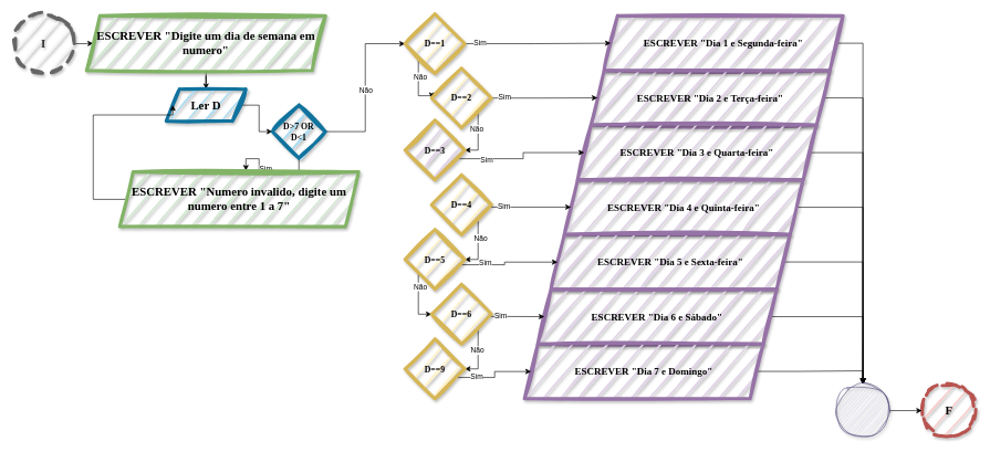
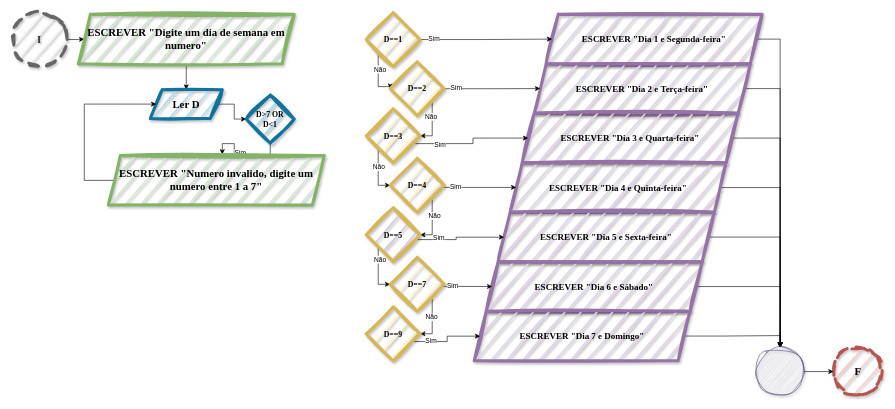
  <mxCell id="0" />
  <mxCell id="1" parent="0" />
  <mxCell id="2" value="" style="edgeStyle=orthogonalEdgeStyle;rounded=0;orthogonalLoop=1;jettySize=auto;html=1;entryX=0;entryY=0.5;entryDx=0;entryDy=0;" parent="1" source="3" target="6" edge="1"><mxGeometry relative="1" as="geometry"><mxPoint x="190" y="66" as="targetPoint" /></mxGeometry></mxCell>
  <mxCell id="3" value="I" style="ellipse;whiteSpace=wrap;html=1;aspect=fixed;fillColor=#f5f5f5;strokeColor=#666666;strokeWidth=5;perimeterSpacing=1;sketch=1;curveFitting=1;jiggle=2;fontFamily=Lucida Console;fontStyle=1;fontSize=18;verticalAlign=middle;labelBackgroundColor=none;labelBorderColor=none;textShadow=1;shadow=1;fontColor=#333333;dashed=1;" parent="1" vertex="1"><mxGeometry x="20" y="20" width="90" height="90" as="geometry" /></mxCell>
  <mxCell id="4" value="F" style="ellipse;whiteSpace=wrap;html=1;aspect=fixed;fillColor=#f8cecc;strokeColor=#b85450;strokeWidth=5;perimeterSpacing=1;sketch=1;curveFitting=1;jiggle=2;fontFamily=Lucida Console;fontStyle=1;fontSize=18;verticalAlign=middle;labelBackgroundColor=none;labelBorderColor=none;textShadow=1;shadow=1;dashed=1;" parent="1" vertex="1"><mxGeometry x="1390" y="578.5" width="80" height="80" as="geometry" /></mxCell>
  <mxCell id="5" value="" style="edgeStyle=orthogonalEdgeStyle;rounded=0;orthogonalLoop=1;jettySize=auto;html=1;" parent="1" source="6" target="22" edge="1"><mxGeometry relative="1" as="geometry" /></mxCell>
  <mxCell id="6" value="ESCREVER &quot;Digite um dia de semana em numero&quot;" style="shape=parallelogram;perimeter=parallelogramPerimeter;whiteSpace=wrap;html=1;fixedSize=1;fontSize=18;fontFamily=Lucida Console;fillColor=#d5e8d4;strokeColor=#82b366;strokeWidth=5;sketch=1;curveFitting=1;jiggle=2;fontStyle=1;labelBackgroundColor=none;labelBorderColor=none;shadow=1;" parent="1" vertex="1"><mxGeometry x="130" y="23" width="360" height="82.5" as="geometry" /></mxCell>
  <mxCell id="7" style="edgeStyle=orthogonalEdgeStyle;rounded=0;orthogonalLoop=1;jettySize=auto;html=1;entryX=0.5;entryY=0;entryDx=0;entryDy=0;" parent="1" source="8" target="62" edge="1"><mxGeometry relative="1" as="geometry"><Array as="points"><mxPoint x="1300" y="64.5" /></Array></mxGeometry></mxCell>
  <mxCell id="8" value="ESCREVER &quot;Dia 1 e Segunda-feira&quot;" style="shape=parallelogram;perimeter=parallelogramPerimeter;whiteSpace=wrap;html=1;fixedSize=1;fontSize=15;fontFamily=Lucida Console;fillColor=#e1d5e7;strokeColor=#9673a6;strokeWidth=5;sketch=1;curveFitting=1;jiggle=2;fontStyle=1;labelBackgroundColor=none;labelBorderColor=none;shadow=1;" parent="1" vertex="1"><mxGeometry x="910" y="23" width="360" height="82.5" as="geometry" /></mxCell>
  <mxCell id="9" style="edgeStyle=orthogonalEdgeStyle;rounded=0;orthogonalLoop=1;jettySize=auto;html=1;entryX=0.5;entryY=0;entryDx=0;entryDy=0;" parent="1" source="10" target="62" edge="1"><mxGeometry relative="1" as="geometry" /></mxCell>
  <mxCell id="10" value="ESCREVER &quot;Dia 2 e Terça-feira&quot;" style="shape=parallelogram;perimeter=parallelogramPerimeter;whiteSpace=wrap;html=1;fixedSize=1;fontSize=15;fontFamily=Lucida Console;fillColor=#e1d5e7;strokeColor=#9673a6;strokeWidth=5;sketch=1;curveFitting=1;jiggle=2;fontStyle=1;labelBackgroundColor=none;labelBorderColor=none;shadow=1;" parent="1" vertex="1"><mxGeometry x="890" y="105.5" width="360" height="82.5" as="geometry" /></mxCell>
  <mxCell id="11" style="edgeStyle=orthogonalEdgeStyle;rounded=0;orthogonalLoop=1;jettySize=auto;html=1;entryX=0.5;entryY=0;entryDx=0;entryDy=0;" parent="1" source="12" target="62" edge="1"><mxGeometry relative="1" as="geometry" /></mxCell>
  <mxCell id="12" value="ESCREVER &quot;Dia 3 e Quarta-feira&quot;" style="shape=parallelogram;perimeter=parallelogramPerimeter;whiteSpace=wrap;html=1;fixedSize=1;fontSize=15;fontFamily=Lucida Console;fillColor=#e1d5e7;strokeColor=#9673a6;strokeWidth=5;sketch=1;curveFitting=1;jiggle=2;fontStyle=1;labelBackgroundColor=none;labelBorderColor=none;shadow=1;" parent="1" vertex="1"><mxGeometry x="870" y="188" width="360" height="82.5" as="geometry" /></mxCell>
  <mxCell id="13" style="edgeStyle=orthogonalEdgeStyle;rounded=0;orthogonalLoop=1;jettySize=auto;html=1;entryX=0.5;entryY=0;entryDx=0;entryDy=0;" parent="1" source="14" target="62" edge="1"><mxGeometry relative="1" as="geometry" /></mxCell>
  <mxCell id="14" value="ESCREVER &quot;Dia 4 e Quinta-feira&quot;" style="shape=parallelogram;perimeter=parallelogramPerimeter;whiteSpace=wrap;html=1;fixedSize=1;fontSize=15;fontFamily=Lucida Console;fillColor=#e1d5e7;strokeColor=#9673a6;strokeWidth=5;sketch=1;curveFitting=1;jiggle=2;fontStyle=1;labelBackgroundColor=none;labelBorderColor=none;shadow=1;" parent="1" vertex="1"><mxGeometry x="850" y="270.5" width="360" height="82.5" as="geometry" /></mxCell>
  <mxCell id="15" style="edgeStyle=orthogonalEdgeStyle;rounded=0;orthogonalLoop=1;jettySize=auto;html=1;entryX=0.5;entryY=0;entryDx=0;entryDy=0;" parent="1" source="16" target="62" edge="1"><mxGeometry relative="1" as="geometry" /></mxCell>
  <mxCell id="16" value="ESCREVER &quot;Dia 5 e Sexta-feira&quot;" style="shape=parallelogram;perimeter=parallelogramPerimeter;whiteSpace=wrap;html=1;fixedSize=1;fontSize=15;fontFamily=Lucida Console;fillColor=#e1d5e7;strokeColor=#9673a6;strokeWidth=5;sketch=1;curveFitting=1;jiggle=2;fontStyle=1;labelBackgroundColor=none;labelBorderColor=none;shadow=1;" parent="1" vertex="1"><mxGeometry x="830" y="353" width="360" height="82.5" as="geometry" /></mxCell>
  <mxCell id="17" style="edgeStyle=orthogonalEdgeStyle;rounded=0;orthogonalLoop=1;jettySize=auto;html=1;" parent="1" source="18" edge="1"><mxGeometry relative="1" as="geometry"><mxPoint x="1300" y="578.5" as="targetPoint" /></mxGeometry></mxCell>
  <mxCell id="18" value="ESCREVER &quot;Dia 6 e Sábado&quot;" style="shape=parallelogram;perimeter=parallelogramPerimeter;whiteSpace=wrap;html=1;fixedSize=1;fontSize=15;fontFamily=Lucida Console;fillColor=#e1d5e7;strokeColor=#9673a6;strokeWidth=5;sketch=1;curveFitting=1;jiggle=2;fontStyle=1;labelBackgroundColor=none;labelBorderColor=none;shadow=1;" parent="1" vertex="1"><mxGeometry x="810" y="435.5" width="360" height="82.5" as="geometry" /></mxCell>
  <mxCell id="19" style="edgeStyle=orthogonalEdgeStyle;rounded=0;orthogonalLoop=1;jettySize=auto;html=1;entryX=0.5;entryY=0;entryDx=0;entryDy=0;" parent="1" source="20" target="62" edge="1"><mxGeometry relative="1" as="geometry" /></mxCell>
  <mxCell id="20" value="ESCREVER &quot;Dia 7 e Domingo&quot;" style="shape=parallelogram;perimeter=parallelogramPerimeter;whiteSpace=wrap;html=1;fixedSize=1;fontSize=15;fontFamily=Lucida Console;fillColor=#e1d5e7;strokeColor=#9673a6;strokeWidth=5;sketch=1;curveFitting=1;jiggle=2;fontStyle=1;labelBackgroundColor=none;labelBorderColor=none;shadow=1;" parent="1" vertex="1"><mxGeometry x="790" y="518" width="360" height="82.5" as="geometry" /></mxCell>
  <mxCell id="21" value="" style="edgeStyle=orthogonalEdgeStyle;rounded=0;orthogonalLoop=1;jettySize=auto;html=1;" parent="1" source="22" target="27" edge="1"><mxGeometry relative="1" as="geometry" /></mxCell>
- <mxCell id="22" value="Ler D" style="shape=parallelogram;perimeter=parallelogramPerimeter;whiteSpace=wrap;html=1;fixedSize=1;fontSize=18;fontFamily=Lucida Console;fillColor=#b1ddf0;strokeColor=#10739e;strokeWidth=5;sketch=1;curveFitting=1;jiggle=2;fontStyle=1;labelBackgroundColor=none;labelBorderColor=none;shadow=1;" parent="1" vertex="1"><mxGeometry x="250" y="133.5" width="120" height="48.25" as="geometry" /></mxCell>
- <mxCell id="23" style="edgeStyle=orthogonalEdgeStyle;rounded=0;orthogonalLoop=1;jettySize=auto;html=1;entryX=0;entryY=0.5;entryDx=0;entryDy=0;" parent="1" source="27" target="32" edge="1"><mxGeometry relative="1" as="geometry" /></mxCell>
- <mxCell id="24" value="Não" style="edgeLabel;html=1;align=center;verticalAlign=middle;resizable=0;points=[];" parent="23" vertex="1" connectable="0"><mxGeometry x="-0.024" relative="1" as="geometry"><mxPoint as="offset" /></mxGeometry></mxCell>
+ <mxCell id="22" value="Ler D" style="shape=parallelogram;perimeter=parallelogramPerimeter;whiteSpace=wrap;html=1;fixedSize=1;fontSize=18;fontFamily=Lucida Console;fillColor=#b1ddf0;strokeColor=#10739e;strokeWidth=5;sketch=1;curveFitting=1;jiggle=2;fontStyle=1;labelBackgroundColor=none;labelBorderColor=none;shadow=1;" parent="1" vertex="1"><mxGeometry x="250" y="148.5" width="120" height="48.25" as="geometry" /></mxCell>
  <mxCell id="25" value="" style="edgeStyle=orthogonalEdgeStyle;rounded=0;orthogonalLoop=1;jettySize=auto;html=1;entryX=0.528;entryY=-0.024;entryDx=0;entryDy=0;entryPerimeter=0;" parent="1" source="27" target="64" edge="1"><mxGeometry relative="1" as="geometry"><mxPoint x="450" y="248.5" as="targetPoint" /></mxGeometry></mxCell>
  <mxCell id="26" value="Sim" style="edgeLabel;html=1;align=center;verticalAlign=middle;resizable=0;points=[];" parent="25" vertex="1" connectable="0"><mxGeometry x="0.017" y="-4" relative="1" as="geometry"><mxPoint as="offset" /></mxGeometry></mxCell>
  <mxCell id="27" value="D&amp;gt;7 OR&lt;div&gt;D&amp;lt;1&lt;/div&gt;" style="rhombus;whiteSpace=wrap;html=1;fontSize=13;fontFamily=Lucida Console;fillColor=#b1ddf0;strokeColor=#10739e;strokeWidth=5;sketch=1;curveFitting=1;jiggle=2;fontStyle=1;labelBackgroundColor=none;labelBorderColor=none;shadow=1;" parent="1" vertex="1"><mxGeometry x="410" y="157.63" width="80" height="80" as="geometry" /></mxCell>
  <mxCell id="28" style="edgeStyle=orthogonalEdgeStyle;rounded=0;orthogonalLoop=1;jettySize=auto;html=1;entryX=0;entryY=0.5;entryDx=0;entryDy=0;" parent="1" source="32" target="37" edge="1"><mxGeometry relative="1" as="geometry"><Array as="points"><mxPoint x="630" y="143.5" /></Array></mxGeometry></mxCell>
  <mxCell id="29" value="Não" style="edgeLabel;html=1;align=center;verticalAlign=middle;resizable=0;points=[];" parent="28" vertex="1" connectable="0"><mxGeometry x="-0.293" y="2" relative="1" as="geometry"><mxPoint as="offset" /></mxGeometry></mxCell>
  <mxCell id="30" style="edgeStyle=orthogonalEdgeStyle;rounded=0;orthogonalLoop=1;jettySize=auto;html=1;entryX=0;entryY=0.5;entryDx=0;entryDy=0;" parent="1" source="32" target="8" edge="1"><mxGeometry relative="1" as="geometry" /></mxCell>
  <mxCell id="31" value="Sim" style="edgeLabel;html=1;align=center;verticalAlign=middle;resizable=0;points=[];" parent="30" vertex="1" connectable="0"><mxGeometry x="-0.801" y="3" relative="1" as="geometry"><mxPoint y="1" as="offset" /></mxGeometry></mxCell>
  <mxCell id="32" value="D==1" style="rhombus;whiteSpace=wrap;html=1;fontSize=13;fontFamily=Lucida Console;fillColor=#fff2cc;strokeColor=#d6b656;strokeWidth=5;sketch=1;curveFitting=1;jiggle=2;fontStyle=1;labelBackgroundColor=none;labelBorderColor=none;shadow=1;" parent="1" vertex="1"><mxGeometry x="610" y="20" width="90" height="90" as="geometry" /></mxCell>
  <mxCell id="33" style="edgeStyle=orthogonalEdgeStyle;rounded=0;orthogonalLoop=1;jettySize=auto;html=1;entryX=1;entryY=0.5;entryDx=0;entryDy=0;" parent="1" source="37" target="42" edge="1"><mxGeometry relative="1" as="geometry"><Array as="points"><mxPoint x="720" y="225.5" /></Array></mxGeometry></mxCell>
  <mxCell id="34" value="Não" style="edgeLabel;html=1;align=center;verticalAlign=middle;resizable=0;points=[];" parent="33" vertex="1" connectable="0"><mxGeometry x="-0.358" y="-3" relative="1" as="geometry"><mxPoint y="1" as="offset" /></mxGeometry></mxCell>
  <mxCell id="35" style="edgeStyle=orthogonalEdgeStyle;rounded=0;orthogonalLoop=1;jettySize=auto;html=1;entryX=0;entryY=0.5;entryDx=0;entryDy=0;" parent="1" source="37" target="10" edge="1"><mxGeometry relative="1" as="geometry" /></mxCell>
  <mxCell id="36" value="Sim" style="edgeLabel;html=1;align=center;verticalAlign=middle;resizable=0;points=[];" parent="35" vertex="1" connectable="0"><mxGeometry x="-0.75" y="3" relative="1" as="geometry"><mxPoint x="-1" y="1" as="offset" /></mxGeometry></mxCell>
  <mxCell id="37" value="D==2" style="rhombus;whiteSpace=wrap;html=1;fontSize=13;fontFamily=Lucida Console;fillColor=#fff2cc;strokeColor=#d6b656;strokeWidth=5;sketch=1;curveFitting=1;jiggle=2;fontStyle=1;labelBackgroundColor=none;labelBorderColor=none;shadow=1;" parent="1" vertex="1"><mxGeometry x="650" y="102" width="90" height="90" as="geometry" /></mxCell>
+ <mxCell id="38" style="edgeStyle=orthogonalEdgeStyle;rounded=0;orthogonalLoop=1;jettySize=auto;html=1;entryX=0;entryY=0.5;entryDx=0;entryDy=0;" parent="1" source="42" target="47" edge="1"><mxGeometry relative="1" as="geometry"><Array as="points"><mxPoint x="630" y="308.5" /></Array></mxGeometry></mxCell>
+ <mxCell id="39" value="Não" style="edgeLabel;html=1;align=center;verticalAlign=middle;resizable=0;points=[];" parent="38" vertex="1" connectable="0"><mxGeometry x="-0.224" relative="1" as="geometry"><mxPoint as="offset" /></mxGeometry></mxCell>
  <mxCell id="40" style="edgeStyle=orthogonalEdgeStyle;rounded=0;orthogonalLoop=1;jettySize=auto;html=1;entryX=0;entryY=0.5;entryDx=0;entryDy=0;" parent="1" source="42" target="12" edge="1"><mxGeometry relative="1" as="geometry"><Array as="points"><mxPoint x="788" y="238.5" /><mxPoint x="788" y="229.5" /></Array></mxGeometry></mxCell>
  <mxCell id="41" value="Sim" style="edgeLabel;html=1;align=center;verticalAlign=middle;resizable=0;points=[];" parent="40" vertex="1" connectable="0"><mxGeometry x="-0.555" y="-2" relative="1" as="geometry"><mxPoint as="offset" /></mxGeometry></mxCell>
- <mxCell id="42" value="D==3" style="rhombus;whiteSpace=wrap;html=1;fontSize=13;fontFamily=Lucida Console;fillColor=#e1d5e7;strokeColor=#d6b656;strokeWidth=5;sketch=1;curveFitting=1;jiggle=2;fontStyle=1;labelBackgroundColor=none;labelBorderColor=none;shadow=1;" parent="1" vertex="1"><mxGeometry x="610" y="180.5" width="90" height="90" as="geometry" /></mxCell>
+ <mxCell id="42" value="D==3" style="rhombus;whiteSpace=wrap;html=1;fontSize=13;fontFamily=Lucida Console;fillColor=#fff2cc;strokeColor=#d6b656;strokeWidth=5;sketch=1;curveFitting=1;jiggle=2;fontStyle=1;labelBackgroundColor=none;labelBorderColor=none;shadow=1;" parent="1" vertex="1"><mxGeometry x="610" y="180.5" width="90" height="90" as="geometry" /></mxCell>
  <mxCell id="43" style="edgeStyle=orthogonalEdgeStyle;rounded=0;orthogonalLoop=1;jettySize=auto;html=1;entryX=1;entryY=0.5;entryDx=0;entryDy=0;" parent="1" source="47" target="52" edge="1"><mxGeometry relative="1" as="geometry"><Array as="points"><mxPoint x="720" y="390.5" /></Array></mxGeometry></mxCell>
  <mxCell id="44" value="Não" style="edgeLabel;html=1;align=center;verticalAlign=middle;resizable=0;points=[];" parent="43" vertex="1" connectable="0"><mxGeometry x="-0.309" y="3" relative="1" as="geometry"><mxPoint y="1" as="offset" /></mxGeometry></mxCell>
  <mxCell id="45" value="" style="edgeStyle=orthogonalEdgeStyle;rounded=0;orthogonalLoop=1;jettySize=auto;html=1;" parent="1" source="47" target="14" edge="1"><mxGeometry relative="1" as="geometry"><Array as="points"><mxPoint x="770" y="311.5" /><mxPoint x="770" y="311.5" /></Array></mxGeometry></mxCell>
  <mxCell id="46" value="Sim" style="edgeLabel;html=1;align=center;verticalAlign=middle;resizable=0;points=[];" parent="45" vertex="1" connectable="0"><mxGeometry x="-0.636" y="1" relative="1" as="geometry"><mxPoint as="offset" /></mxGeometry></mxCell>
  <mxCell id="47" value="D==4" style="rhombus;whiteSpace=wrap;html=1;fontSize=13;fontFamily=Lucida Console;fillColor=#fff2cc;strokeColor=#d6b656;strokeWidth=5;sketch=1;curveFitting=1;jiggle=2;fontStyle=1;labelBackgroundColor=none;labelBorderColor=none;shadow=1;" parent="1" vertex="1"><mxGeometry x="650" y="263" width="90" height="90" as="geometry" /></mxCell>
  <mxCell id="48" style="edgeStyle=orthogonalEdgeStyle;rounded=0;orthogonalLoop=1;jettySize=auto;html=1;entryX=0;entryY=0.5;entryDx=0;entryDy=0;" parent="1" source="52" target="57" edge="1"><mxGeometry relative="1" as="geometry"><Array as="points"><mxPoint x="630" y="473.5" /></Array></mxGeometry></mxCell>
  <mxCell id="49" value="Não" style="edgeLabel;html=1;align=center;verticalAlign=middle;resizable=0;points=[];" parent="48" vertex="1" connectable="0"><mxGeometry x="-0.491" y="2" relative="1" as="geometry"><mxPoint as="offset" /></mxGeometry></mxCell>
  <mxCell id="50" style="edgeStyle=orthogonalEdgeStyle;rounded=0;orthogonalLoop=1;jettySize=auto;html=1;" parent="1" source="52" target="16" edge="1"><mxGeometry relative="1" as="geometry"><Array as="points"><mxPoint x="760" y="398.5" /><mxPoint x="760" y="394.5" /></Array></mxGeometry></mxCell>
  <mxCell id="51" value="Sim" style="edgeLabel;html=1;align=center;verticalAlign=middle;resizable=0;points=[];" parent="50" vertex="1" connectable="0"><mxGeometry x="-0.5" y="4" relative="1" as="geometry"><mxPoint as="offset" /></mxGeometry></mxCell>
- <mxCell id="52" value="D==5" style="rhombus;whiteSpace=wrap;html=1;fontSize=13;fontFamily=Lucida Console;fillColor=#fff2cc;strokeColor=#d6b656;strokeWidth=5;sketch=1;curveFitting=1;jiggle=2;fontStyle=1;labelBackgroundColor=none;labelBorderColor=none;shadow=1;" parent="1" vertex="1"><mxGeometry x="610" y="345.5" width="90" height="90" as="geometry" /></mxCell>
+ <mxCell id="52" value="D==5" style="rhombus;whiteSpace=wrap;html=1;fontSize=13;fontFamily=Lucida Console;fillColor=#d0cee2;strokeColor=#d6b656;strokeWidth=5;sketch=1;curveFitting=1;jiggle=2;fontStyle=1;labelBackgroundColor=none;labelBorderColor=none;shadow=1;" parent="1" vertex="1"><mxGeometry x="610" y="345.5" width="90" height="90" as="geometry" /></mxCell>
  <mxCell id="53" style="edgeStyle=orthogonalEdgeStyle;rounded=0;orthogonalLoop=1;jettySize=auto;html=1;entryX=1;entryY=0.5;entryDx=0;entryDy=0;" parent="1" source="57" target="60" edge="1"><mxGeometry relative="1" as="geometry"><Array as="points"><mxPoint x="720" y="555.5" /></Array></mxGeometry></mxCell>
  <mxCell id="54" value="Não" style="edgeLabel;html=1;align=center;verticalAlign=middle;resizable=0;points=[];" parent="53" vertex="1" connectable="0"><mxGeometry x="-0.164" y="-2" relative="1" as="geometry"><mxPoint as="offset" /></mxGeometry></mxCell>
  <mxCell id="55" style="edgeStyle=orthogonalEdgeStyle;rounded=0;orthogonalLoop=1;jettySize=auto;html=1;entryX=0;entryY=0.5;entryDx=0;entryDy=0;" parent="1" source="57" target="18" edge="1"><mxGeometry relative="1" as="geometry"><Array as="points"><mxPoint x="760" y="476.5" /><mxPoint x="760" y="476.5" /></Array></mxGeometry></mxCell>
  <mxCell id="56" value="Sim" style="edgeLabel;html=1;align=center;verticalAlign=middle;resizable=0;points=[];" parent="55" vertex="1" connectable="0"><mxGeometry x="-0.581" y="1" relative="1" as="geometry"><mxPoint as="offset" /></mxGeometry></mxCell>
- <mxCell id="57" value="D==6" style="rhombus;whiteSpace=wrap;html=1;fontSize=13;fontFamily=Lucida Console;fillColor=#fff2cc;strokeColor=#d6b656;strokeWidth=5;sketch=1;curveFitting=1;jiggle=2;fontStyle=1;labelBackgroundColor=none;labelBorderColor=none;shadow=1;" parent="1" vertex="1"><mxGeometry x="650" y="428" width="90" height="90" as="geometry" /></mxCell>
+ <mxCell id="57" value="D==7" style="rhombus;whiteSpace=wrap;html=1;fontSize=13;fontFamily=Lucida Console;fillColor=#fff2cc;strokeColor=#d6b656;strokeWidth=5;sketch=1;curveFitting=1;jiggle=2;fontStyle=1;labelBackgroundColor=none;labelBorderColor=none;shadow=1;" parent="1" vertex="1"><mxGeometry x="650" y="428" width="90" height="90" as="geometry" /></mxCell>
  <mxCell id="58" style="edgeStyle=orthogonalEdgeStyle;rounded=0;orthogonalLoop=1;jettySize=auto;html=1;" parent="1" source="60" target="20" edge="1"><mxGeometry relative="1" as="geometry"><Array as="points"><mxPoint x="745" y="568.5" /><mxPoint x="745" y="559.5" /></Array></mxGeometry></mxCell>
  <mxCell id="59" value="Sim" style="edgeLabel;html=1;align=center;verticalAlign=middle;resizable=0;points=[];" parent="58" vertex="1" connectable="0"><mxGeometry x="-0.508" y="1" relative="1" as="geometry"><mxPoint as="offset" /></mxGeometry></mxCell>
  <mxCell id="60" value="D==9" style="rhombus;whiteSpace=wrap;html=1;fontSize=13;fontFamily=Lucida Console;fillColor=#fff2cc;strokeColor=#d6b656;strokeWidth=5;sketch=1;curveFitting=1;jiggle=2;fontStyle=1;labelBackgroundColor=none;labelBorderColor=none;shadow=1;" parent="1" vertex="1"><mxGeometry x="610" y="510.5" width="90" height="90" as="geometry" /></mxCell>
  <mxCell id="61" style="edgeStyle=orthogonalEdgeStyle;rounded=0;orthogonalLoop=1;jettySize=auto;html=1;entryX=0;entryY=0.5;entryDx=0;entryDy=0;" parent="1" source="62" target="4" edge="1"><mxGeometry relative="1" as="geometry" /></mxCell>
  <mxCell id="62" value="" style="ellipse;whiteSpace=wrap;html=1;aspect=fixed;labelBackgroundColor=default;labelBorderColor=default;textShadow=1;sketch=1;curveFitting=1;jiggle=2;shadow=1;fillColor=#d0cee2;strokeColor=#56517e;" parent="1" vertex="1"><mxGeometry x="1260" y="578.5" width="80" height="80" as="geometry" /></mxCell>
  <mxCell id="63" style="edgeStyle=orthogonalEdgeStyle;rounded=0;orthogonalLoop=1;jettySize=auto;html=1;entryX=0;entryY=0.5;entryDx=0;entryDy=0;" parent="1" source="64" target="22" edge="1"><mxGeometry relative="1" as="geometry"><mxPoint x="150" y="168.5" as="targetPoint" /><Array as="points"><mxPoint x="140" y="299.5" /><mxPoint x="140" y="172.5" /></Array></mxGeometry></mxCell>
  <mxCell id="64" value="ESCREVER &quot;Numero invalido, digite um numero entre 1 a 7&quot;" style="shape=parallelogram;perimeter=parallelogramPerimeter;whiteSpace=wrap;html=1;fixedSize=1;fontSize=18;fontFamily=Lucida Console;fillColor=#d5e8d4;strokeColor=#82b366;strokeWidth=5;sketch=1;curveFitting=1;jiggle=2;fontStyle=1;labelBackgroundColor=none;labelBorderColor=none;shadow=1;" parent="1" vertex="1"><mxGeometry x="180" y="258.5" width="360" height="82.5" as="geometry" /></mxCell>
